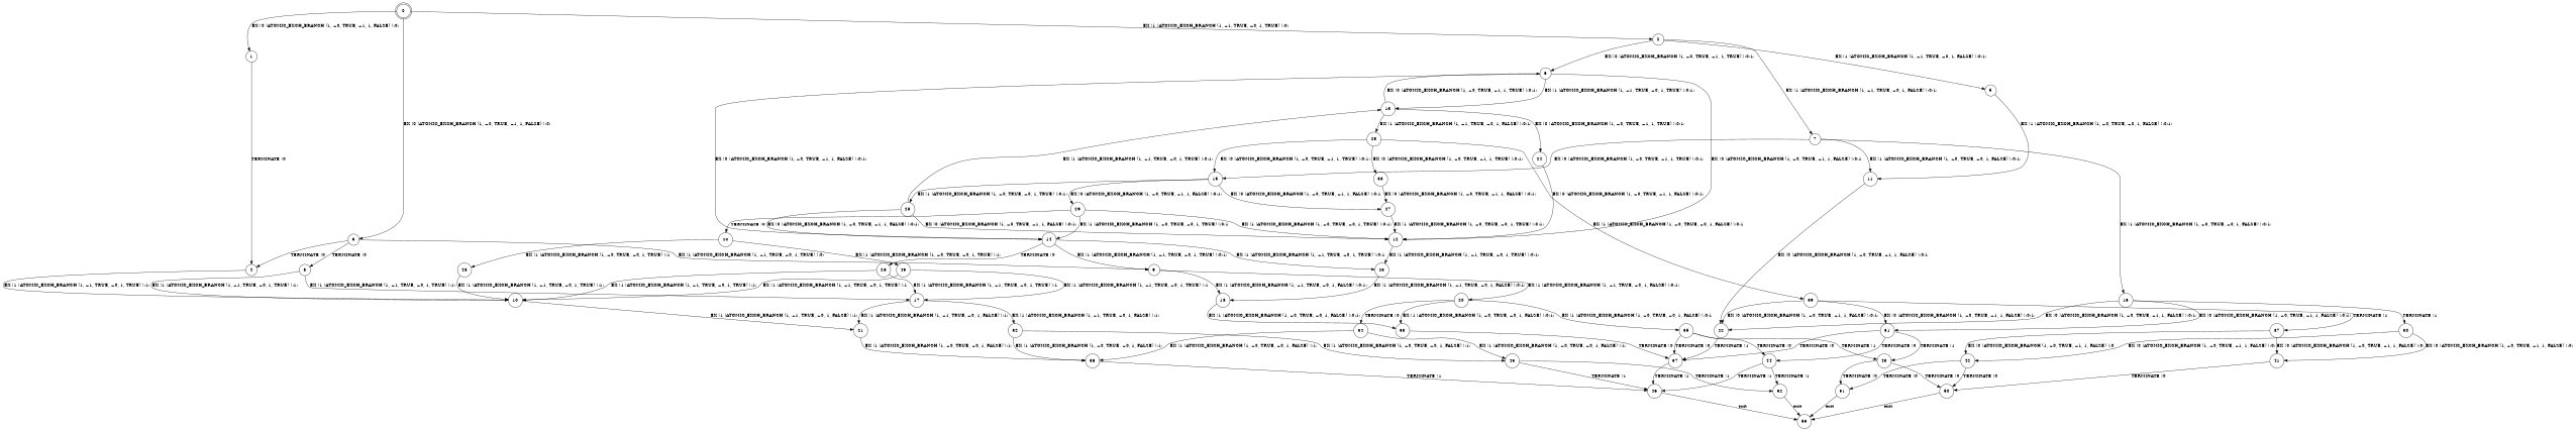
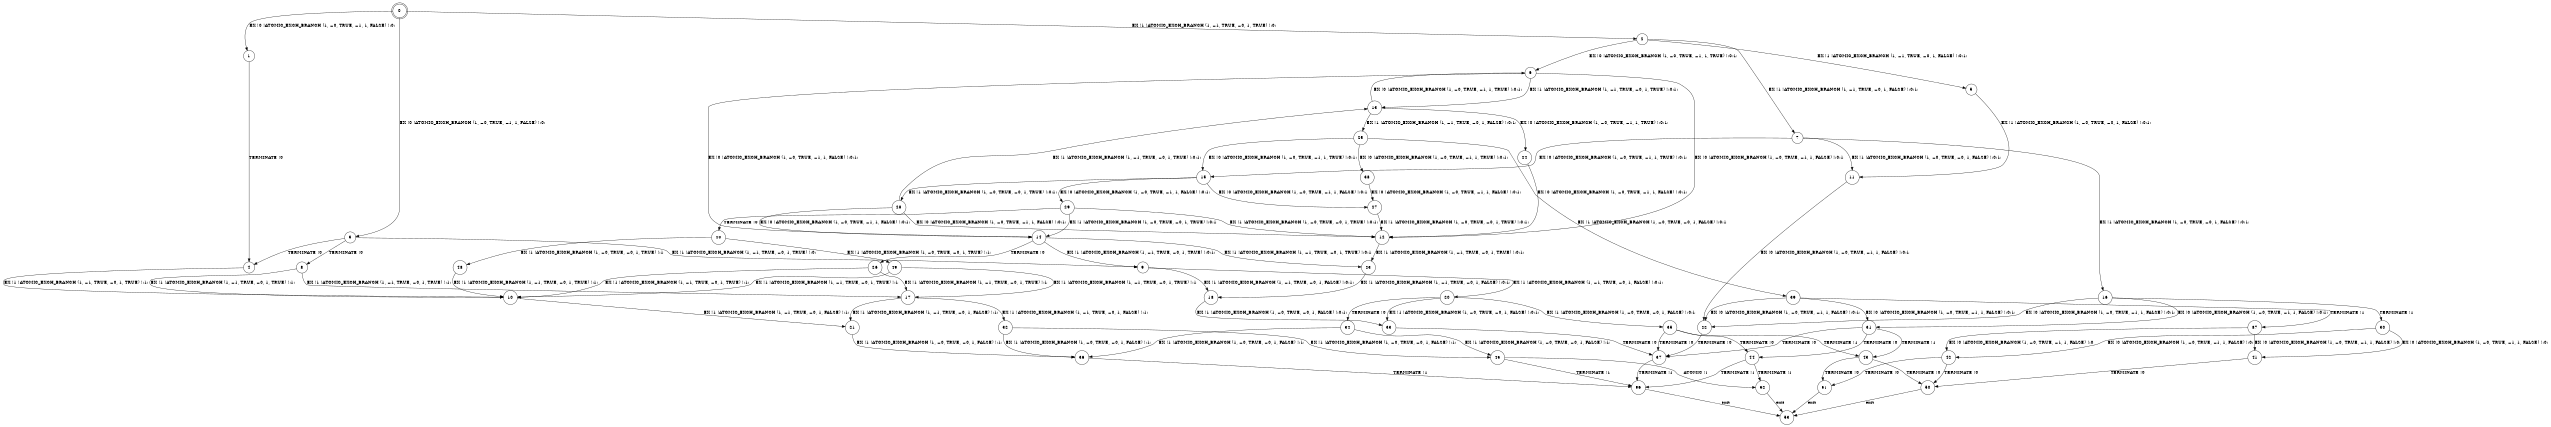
  digraph {
    node [shape=circle]
    0 [peripheries=2]
    1
    2
    3
    4
    5
    6
    7
    8
    9
    10
    11
    12
    13
    14
    15
    16
    17
    18
    20
    21
    22
    23
    24
    25
    26
    27
    28
    29
    30
    31
    32
    33
    34
    35
    36
    37
    38
    39
    40
    41
    42
    43
    44
    45
-   46
+   46 [label=96]
    n47 [label=87]
    48
    49
    50
    51
    52
    53
    0 -> 1 [label="EX !0 !ATOMIC_EXCH_BRANCH (1, +0, TRUE, +1, 1, FALSE) !:0:"]
    0 -> 2 [label="EX !1 !ATOMIC_EXCH_BRANCH (1, +1, TRUE, +0, 1, TRUE) !:0:"]
    0 -> 3 [label="EX !0 !ATOMIC_EXCH_BRANCH (1, +0, TRUE, +1, 1, FALSE) !:0:"]
    1 -> 4 [label="TERMINATE !0"]
    2 -> 5 [label="EX !1 !ATOMIC_EXCH_BRANCH (1, +1, TRUE, +0, 1, FALSE) !:0:1:"]
    2 -> 6 [label="EX !0 !ATOMIC_EXCH_BRANCH (1, +0, TRUE, +1, 1, TRUE) !:0:1:"]
    2 -> 7 [label="EX !1 !ATOMIC_EXCH_BRANCH (1, +1, TRUE, +0, 1, FALSE) !:0:1:"]
    3 -> 4 [label="TERMINATE !0"]
    3 -> 8 [label="TERMINATE !0"]
    3 -> 9 [label="EX !1 !ATOMIC_EXCH_BRANCH (1, +1, TRUE, +0, 1, TRUE) !:0:"]
    4 -> 10 [label="EX !1 !ATOMIC_EXCH_BRANCH (1, +1, TRUE, +0, 1, TRUE) !:1:"]
    5 -> 11 [label="EX !1 !ATOMIC_EXCH_BRANCH (1, +0, TRUE, +0, 1, FALSE) !:0:1:"]
    6 -> 12 [label="EX !0 !ATOMIC_EXCH_BRANCH (1, +0, TRUE, +1, 1, FALSE) !:0:1:"]
    6 -> 13 [label="EX !1 !ATOMIC_EXCH_BRANCH (1, +1, TRUE, +0, 1, TRUE) !:0:1:"]
    6 -> 14 [label="EX !0 !ATOMIC_EXCH_BRANCH (1, +0, TRUE, +1, 1, FALSE) !:0:1:"]
    7 -> 11 [label="EX !1 !ATOMIC_EXCH_BRANCH (1, +0, TRUE, +0, 1, FALSE) !:0:1:"]
    7 -> 15 [label="EX !0 !ATOMIC_EXCH_BRANCH (1, +0, TRUE, +1, 1, TRUE) !:0:1:"]
    7 -> 16 [label="EX !1 !ATOMIC_EXCH_BRANCH (1, +0, TRUE, +0, 1, FALSE) !:0:1:"]
    8 -> 10 [label="EX !1 !ATOMIC_EXCH_BRANCH (1, +1, TRUE, +0, 1, TRUE) !:1:"]
    8 -> 17 [label="EX !1 !ATOMIC_EXCH_BRANCH (1, +1, TRUE, +0, 1, TRUE) !:1:"]
    9 -> 18 [label="EX !1 !ATOMIC_EXCH_BRANCH (1, +1, TRUE, +0, 1, FALSE) !:0:1:"]
    9 -> 20 [label="EX !1 !ATOMIC_EXCH_BRANCH (1, +1, TRUE, +0, 1, FALSE) !:0:1:"]
    10 -> 21 [label="EX !1 !ATOMIC_EXCH_BRANCH (1, +1, TRUE, +0, 1, FALSE) !:1:"]
    11 -> 22 [label="EX !0 !ATOMIC_EXCH_BRANCH (1, +0, TRUE, +1, 1, FALSE) !:0:1:"]
    12 -> 23 [label="EX !1 !ATOMIC_EXCH_BRANCH (1, +1, TRUE, +0, 1, TRUE) !:0:1:"]
    13 -> 6 [label="EX !0 !ATOMIC_EXCH_BRANCH (1, +0, TRUE, +1, 1, TRUE) !:0:1:"]
    13 -> 24 [label="EX !0 !ATOMIC_EXCH_BRANCH (1, +0, TRUE, +1, 1, TRUE) !:0:1:"]
    13 -> 25 [label="EX !1 !ATOMIC_EXCH_BRANCH (1, +1, TRUE, +0, 1, FALSE) !:0:1:"]
    14 -> 9 [label="EX !1 !ATOMIC_EXCH_BRANCH (1, +1, TRUE, +0, 1, TRUE) !:0:1:"]
    14 -> 23 [label="EX !1 !ATOMIC_EXCH_BRANCH (1, +1, TRUE, +0, 1, TRUE) !:0:1:"]
    14 -> 26 [label="TERMINATE !0"]
    15 -> 27 [label="EX !0 !ATOMIC_EXCH_BRANCH (1, +0, TRUE, +1, 1, FALSE) !:0:1:"]
    15 -> 28 [label="EX !1 !ATOMIC_EXCH_BRANCH (1, +0, TRUE, +0, 1, TRUE) !:0:1:"]
    15 -> 29 [label="EX !0 !ATOMIC_EXCH_BRANCH (1, +0, TRUE, +1, 1, FALSE) !:0:1:"]
    16 -> 22 [label="EX !0 !ATOMIC_EXCH_BRANCH (1, +0, TRUE, +1, 1, FALSE) !:0:1:"]
    16 -> 30 [label="TERMINATE !1"]
    16 -> 31 [label="EX !0 !ATOMIC_EXCH_BRANCH (1, +0, TRUE, +1, 1, FALSE) !:0:1:"]
    17 -> 21 [label="EX !1 !ATOMIC_EXCH_BRANCH (1, +1, TRUE, +0, 1, FALSE) !:1:"]
    17 -> 32 [label="EX !1 !ATOMIC_EXCH_BRANCH (1, +1, TRUE, +0, 1, FALSE) !:1:"]
    18 -> 33 [label="EX !1 !ATOMIC_EXCH_BRANCH (1, +0, TRUE, +0, 1, FALSE) !:0:1:"]
    20 -> 33 [label="EX !1 !ATOMIC_EXCH_BRANCH (1, +0, TRUE, +0, 1, FALSE) !:0:1:"]
    20 -> 34 [label="TERMINATE !0"]
    20 -> 35 [label="EX !1 !ATOMIC_EXCH_BRANCH (1, +0, TRUE, +0, 1, FALSE) !:0:1:"]
    21 -> 36 [label="EX !1 !ATOMIC_EXCH_BRANCH (1, +0, TRUE, +0, 1, FALSE) !:1:"]
-   22 -> 37 [label="TERMINATE !1"]
+   22 -> 37 [label="TERMINATE !0"]
    23 -> 18 [label="EX !1 !ATOMIC_EXCH_BRANCH (1, +1, TRUE, +0, 1, FALSE) !:0:1:"]
    24 -> 12 [label="EX !0 !ATOMIC_EXCH_BRANCH (1, +0, TRUE, +1, 1, FALSE) !:0:1:"]
    25 -> 15 [label="EX !0 !ATOMIC_EXCH_BRANCH (1, +0, TRUE, +1, 1, TRUE) !:0:1:"]
    25 -> 38 [label="EX !0 !ATOMIC_EXCH_BRANCH (1, +0, TRUE, +1, 1, TRUE) !:0:1:"]
    25 -> 39 [label="EX !1 !ATOMIC_EXCH_BRANCH (1, +0, TRUE, +0, 1, FALSE) !:0:1:"]
    26 -> 10 [label="EX !1 !ATOMIC_EXCH_BRANCH (1, +1, TRUE, +0, 1, TRUE) !:1:"]
    26 -> 17 [label="EX !1 !ATOMIC_EXCH_BRANCH (1, +1, TRUE, +0, 1, TRUE) !:1:"]
    27 -> 12 [label="EX !1 !ATOMIC_EXCH_BRANCH (1, +0, TRUE, +0, 1, TRUE) !:0:1:"]
    28 -> 12 [label="EX !0 !ATOMIC_EXCH_BRANCH (1, +0, TRUE, +1, 1, FALSE) !:0:1:"]
    28 -> 13 [label="EX !1 !ATOMIC_EXCH_BRANCH (1, +1, TRUE, +0, 1, TRUE) !:0:1:"]
    28 -> 14 [label="EX !0 !ATOMIC_EXCH_BRANCH (1, +0, TRUE, +1, 1, FALSE) !:0:1:"]
    29 -> 12 [label="EX !1 !ATOMIC_EXCH_BRANCH (1, +0, TRUE, +0, 1, TRUE) !:0:1:"]
    29 -> 14 [label="EX !1 !ATOMIC_EXCH_BRANCH (1, +0, TRUE, +0, 1, TRUE) !:0:1:"]
    29 -> 40 [label="TERMINATE !0"]
    30 -> 41 [label="EX !0 !ATOMIC_EXCH_BRANCH (1, +0, TRUE, +1, 1, FALSE) !:0:"]
    30 -> 42 [label="EX !0 !ATOMIC_EXCH_BRANCH (1, +0, TRUE, +1, 1, FALSE) !:0:"]
    31 -> 37 [label="TERMINATE !0"]
    31 -> 43 [label="TERMINATE !1"]
    31 -> 44 [label="TERMINATE !0"]
    32 -> 36 [label="EX !1 !ATOMIC_EXCH_BRANCH (1, +0, TRUE, +0, 1, FALSE) !:1:"]
    32 -> 45 [label="EX !1 !ATOMIC_EXCH_BRANCH (1, +0, TRUE, +0, 1, FALSE) !:1:"]
    33 -> 37 [label="TERMINATE !0"]
    34 -> 36 [label="EX !1 !ATOMIC_EXCH_BRANCH (1, +0, TRUE, +0, 1, FALSE) !:1:"]
    34 -> 45 [label="EX !1 !ATOMIC_EXCH_BRANCH (1, +0, TRUE, +0, 1, FALSE) !:1:"]
    35 -> 37 [label="TERMINATE !0"]
    35 -> 43 [label="TERMINATE !1"]
    35 -> 44 [label="TERMINATE !0"]
    36 -> 46 [label="TERMINATE !1"]
    37 -> 46 [label="TERMINATE !1"]
    38 -> 27 [label="EX !0 !ATOMIC_EXCH_BRANCH (1, +0, TRUE, +1, 1, FALSE) !:0:1:"]
    39 -> 22 [label="EX !0 !ATOMIC_EXCH_BRANCH (1, +0, TRUE, +1, 1, FALSE) !:0:1:"]
    39 -> 31 [label="EX !0 !ATOMIC_EXCH_BRANCH (1, +0, TRUE, +1, 1, FALSE) !:0:1:"]
    39 -> n47 [label="TERMINATE !1"]
    40 -> 48 [label="EX !1 !ATOMIC_EXCH_BRANCH (1, +0, TRUE, +0, 1, TRUE) !:1:"]
    40 -> 49 [label="EX !1 !ATOMIC_EXCH_BRANCH (1, +0, TRUE, +0, 1, TRUE) !:1:"]
    41 -> 50 [label="TERMINATE !0"]
    42 -> 50 [label="TERMINATE !0"]
    42 -> 51 [label="TERMINATE !0"]
    43 -> 50 [label="TERMINATE !0"]
    43 -> 51 [label="TERMINATE !0"]
    44 -> 46 [label="TERMINATE !1"]
    44 -> 52 [label="TERMINATE !1"]
    45 -> 46 [label="TERMINATE !1"]
-   45 -> 52 [label="TERMINATE !1"]
+   45 -> 52 [label="ATOMIC !1"]
    46 -> 53 [label=exit]
    n47 -> 41 [label="EX !0 !ATOMIC_EXCH_BRANCH (1, +0, TRUE, +1, 1, FALSE) !:0:"]
    n47 -> 42 [label="EX !0 !ATOMIC_EXCH_BRANCH (1, +0, TRUE, +1, 1, FALSE) !:0:"]
    48 -> 10 [label="EX !1 !ATOMIC_EXCH_BRANCH (1, +1, TRUE, +0, 1, TRUE) !:1:"]
    49 -> 10 [label="EX !1 !ATOMIC_EXCH_BRANCH (1, +1, TRUE, +0, 1, TRUE) !:1:"]
    49 -> 17 [label="EX !1 !ATOMIC_EXCH_BRANCH (1, +1, TRUE, +0, 1, TRUE) !:1:"]
    50 -> 53 [label=exit]
    51 -> 53 [label=exit]
    52 -> 53 [label=exit]
  }
